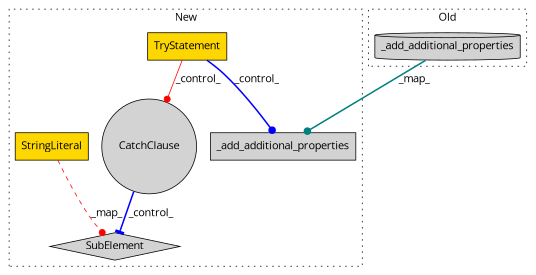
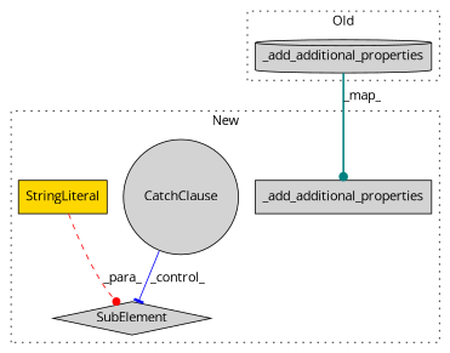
  digraph {
    fontname="Open Sans"
    node [a=32 fillcolor=lightgrey fontname="Open Sans" l="27,1" shape=box style=filled]
    edge [arrowhead=dot color=blue fontname="Open Sans" style=bold]
    n1 [label=_add_additional_properties s="2237,2317"]
-   n2 [a=54 fillcolor=gold l=4 label=TryStatement s=2220]
    n3 [l="11,1" label=SubElement s="2374,2420" shape=diamond]
    n4 [a=12 l="11,2" label=CatchClause s="2327,2358" shape=circle]
    n5 [a=45 fillcolor=gold l=22 label=StringLiteral s=2398]
    n6 [label=_add_additional_properties s="2225,2303" shape=cylinder]
    subgraph cluster_1 {
      label=New
      style=dotted
      n1
-     n2
      n3
      n4
      n5
    }
    subgraph cluster_2 {
      label=Old
      style=dotted
      n6
    }
-   n2 -> n1 [label=_control_]
-   n2 -> n4 [color=red label=_control_ style=solid]
-   n4 -> n3 [arrowhead=tee label=_control_]
-   n5 -> n3 [color=red label=_map_ style=dashed]
+   n4 -> n3 [arrowhead=tee label=_control_ style=solid]
+   n5 -> n3 [color=red label=_para_ style=dashed]
    n6 -> n1 [color=teal label=_map_]
  }
